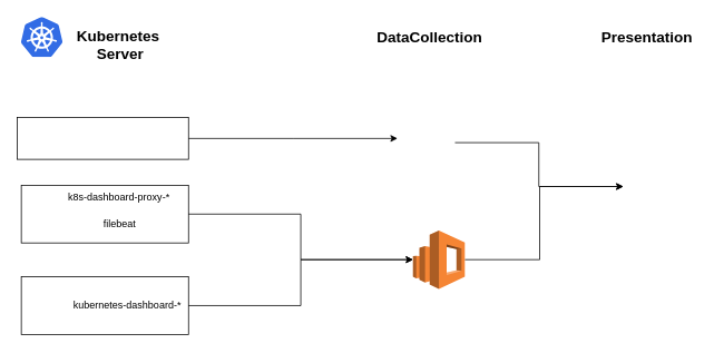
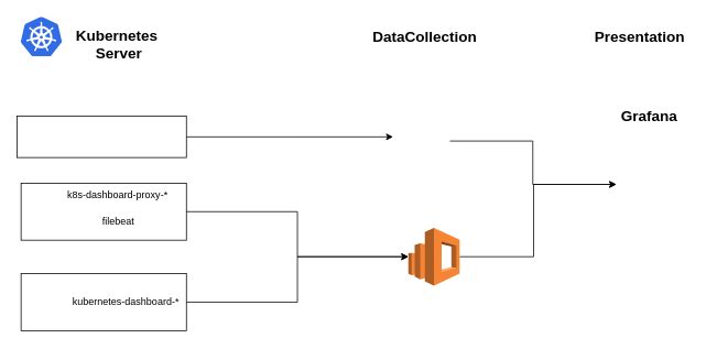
  <mxCell id="0" />
  <mxCell id="1" parent="0" />
  <mxCell id="2" style="edgeStyle=orthogonalEdgeStyle;rounded=0;orthogonalLoop=1;jettySize=auto;html=1;entryX=0;entryY=0.5;entryDx=0;entryDy=0;" edge="1" parent="1" source="3" target="8"><mxGeometry relative="1" as="geometry"><Array as="points"><mxPoint x="645" y="310" /><mxPoint x="645" y="223" /></Array></mxGeometry></mxCell>
  <mxCell id="3" value="" style="outlineConnect=0;dashed=0;verticalLabelPosition=bottom;verticalAlign=top;align=center;html=1;shape=mxgraph.aws3.elasticsearch_service;fillColor=#F58534;gradientColor=none;" vertex="1" parent="1"><mxGeometry x="493.47" y="275" width="62" height="70" as="geometry" /></mxCell>
  <mxCell id="4" style="edgeStyle=orthogonalEdgeStyle;rounded=0;orthogonalLoop=1;jettySize=auto;html=1;entryX=0;entryY=0.5;entryDx=0;entryDy=0;" edge="1" parent="1" source="5" target="8"><mxGeometry relative="1" as="geometry"><Array as="points"><mxPoint x="644" y="170" /><mxPoint x="644" y="223" /></Array></mxGeometry></mxCell>
  <mxCell id="5" value="" style="shape=image;imageAspect=0;aspect=fixed;verticalLabelPosition=bottom;verticalAlign=top;image=https://upload.wikimedia.org/wikipedia/commons/thumb/3/38/Prometheus_software_logo.svg/1200px-Prometheus_software_logo.svg.png;" vertex="1" parent="1"><mxGeometry x="483.27" y="140" width="60.47" height="60" as="geometry" /></mxCell>
  <mxCell id="6" value="" style="aspect=fixed;html=1;points=[];align=center;image;fontSize=12;image=img/lib/mscae/Kubernetes.svg;" vertex="1" parent="1"><mxGeometry x="25" y="20" width="50" height="48" as="geometry" /></mxCell>
  <mxCell id="7" value="" style="shape=image;html=1;verticalAlign=top;verticalLabelPosition=bottom;labelBackgroundColor=#ffffff;imageAspect=0;aspect=fixed;image=https://cdn3.iconfinder.com/data/icons/social-media-2169/24/social_media_social_media_logo_docker-128.png" vertex="1" parent="1"><mxGeometry x="35" y="150" width="30" height="30" as="geometry" /></mxCell>
  <mxCell id="8" value="" style="shape=image;html=1;verticalAlign=top;verticalLabelPosition=bottom;labelBackgroundColor=#ffffff;imageAspect=0;aspect=fixed;image=https://cdn4.iconfinder.com/data/icons/logos-brands-5/24/grafana-128.png" vertex="1" parent="1"><mxGeometry x="745" y="188" width="69" height="69" as="geometry" /></mxCell>
  <mxCell id="9" value="&lt;span style=&quot;font-size: 18px&quot;&gt;&lt;b&gt;DataCollection&lt;/b&gt;&lt;/span&gt;" style="text;html=1;strokeColor=none;fillColor=none;align=center;verticalAlign=middle;whiteSpace=wrap;rounded=0;" vertex="1" parent="1"><mxGeometry x="455" y="34" width="117" height="20" as="geometry" /></mxCell>
  <mxCell id="10" value="" style="shape=image;html=1;verticalAlign=top;verticalLabelPosition=bottom;labelBackgroundColor=#ffffff;imageAspect=0;aspect=fixed;image=https://cdn3.iconfinder.com/data/icons/social-media-2169/24/social_media_social_media_logo_docker-128.png" vertex="1" parent="1"><mxGeometry x="35" y="221" width="30" height="30" as="geometry" /></mxCell>
  <mxCell id="11" value="k8s-dashboard-proxy-*" style="text;html=1;strokeColor=none;fillColor=none;align=center;verticalAlign=middle;whiteSpace=wrap;rounded=0;" vertex="1" parent="1"><mxGeometry x="79" y="226" width="126" height="20" as="geometry" /></mxCell>
  <mxCell id="12" value="" style="shape=image;html=1;verticalAlign=top;verticalLabelPosition=bottom;labelBackgroundColor=#ffffff;imageAspect=0;aspect=fixed;image=https://cdn3.iconfinder.com/data/icons/social-media-2169/24/social_media_social_media_logo_docker-128.png" vertex="1" parent="1"><mxGeometry x="36" y="252" width="30" height="30" as="geometry" /></mxCell>
  <mxCell id="13" value="filebeat" style="text;html=1;strokeColor=none;fillColor=none;align=center;verticalAlign=middle;whiteSpace=wrap;rounded=0;" vertex="1" parent="1"><mxGeometry x="80" y="257" width="126" height="20" as="geometry" /></mxCell>
  <mxCell id="14" value="" style="shape=image;html=1;verticalAlign=top;verticalLabelPosition=bottom;labelBackgroundColor=#ffffff;imageAspect=0;aspect=fixed;image=https://cdn3.iconfinder.com/data/icons/social-media-2169/24/social_media_social_media_logo_docker-128.png" vertex="1" parent="1"><mxGeometry x="35" y="350" width="30" height="30" as="geometry" /></mxCell>
  <mxCell id="15" value="kubernetes-dashboard-*" style="text;html=1;strokeColor=none;fillColor=none;align=center;verticalAlign=middle;whiteSpace=wrap;rounded=0;" vertex="1" parent="1"><mxGeometry x="79" y="355" width="146" height="20" as="geometry" /></mxCell>
  <mxCell id="16" value="&lt;font style=&quot;font-size: 18px&quot;&gt;&lt;b&gt;Kubernetes&amp;nbsp;&lt;br&gt;Server&lt;/b&gt;&lt;/font&gt;" style="text;html=1;strokeColor=none;fillColor=none;align=center;verticalAlign=middle;whiteSpace=wrap;rounded=0;" vertex="1" parent="1"><mxGeometry x="85" y="44" width="117" height="20" as="geometry" /></mxCell>
+ <mxCell id="17" value="&lt;span style=&quot;font-size: 18px&quot;&gt;&lt;b&gt;Grafana&lt;/b&gt;&lt;/span&gt;" style="text;html=1;strokeColor=none;fillColor=none;align=center;verticalAlign=middle;whiteSpace=wrap;rounded=0;" vertex="1" parent="1"><mxGeometry x="745" y="130" width="80" height="20" as="geometry" /></mxCell>
  <mxCell id="18" style="edgeStyle=orthogonalEdgeStyle;rounded=0;orthogonalLoop=1;jettySize=auto;html=1;" edge="1" parent="1" source="19"><mxGeometry relative="1" as="geometry"><mxPoint x="475" y="165" as="targetPoint" /></mxGeometry></mxCell>
  <mxCell id="19" value="" style="rounded=0;whiteSpace=wrap;html=1;fillColor=none;" vertex="1" parent="1"><mxGeometry x="20" y="140" width="205" height="50" as="geometry" /></mxCell>
  <mxCell id="20" style="edgeStyle=orthogonalEdgeStyle;rounded=0;orthogonalLoop=1;jettySize=auto;html=1;" edge="1" parent="1" source="21" target="3"><mxGeometry relative="1" as="geometry" /></mxCell>
  <mxCell id="21" value="" style="rounded=0;whiteSpace=wrap;html=1;fillColor=none;" vertex="1" parent="1"><mxGeometry x="25" y="221" width="200" height="69" as="geometry" /></mxCell>
  <mxCell id="22" style="edgeStyle=orthogonalEdgeStyle;rounded=0;orthogonalLoop=1;jettySize=auto;html=1;" edge="1" parent="1" source="23" target="3"><mxGeometry relative="1" as="geometry" /></mxCell>
  <mxCell id="23" value="" style="rounded=0;whiteSpace=wrap;html=1;fillColor=none;" vertex="1" parent="1"><mxGeometry x="25" y="330.5" width="200" height="69" as="geometry" /></mxCell>
  <mxCell id="24" value="&lt;span style=&quot;font-size: 18px&quot;&gt;&lt;b&gt;Presentation&lt;/b&gt;&lt;/span&gt;" style="text;html=1;strokeColor=none;fillColor=none;align=center;verticalAlign=middle;whiteSpace=wrap;rounded=0;" vertex="1" parent="1"><mxGeometry x="715" y="34" width="117" height="20" as="geometry" /></mxCell>
